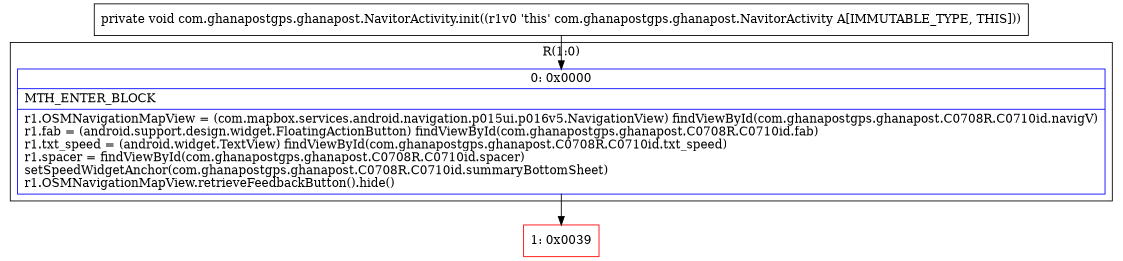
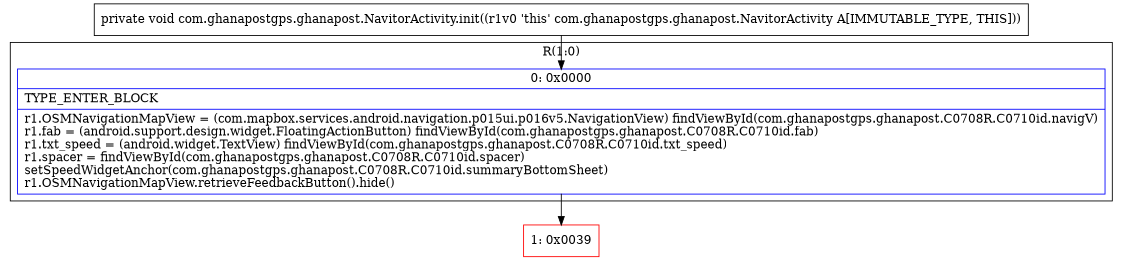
  digraph {
    node [shape=record]
-   n1 [color=blue label="{0\:\ 0x0000|MTH_ENTER_BLOCK\l|r1.OSMNavigationMapView = (com.mapbox.services.android.navigation.p015ui.p016v5.NavigationView) findViewById(com.ghanapostgps.ghanapost.C0708R.C0710id.navigV)\lr1.fab = (android.support.design.widget.FloatingActionButton) findViewById(com.ghanapostgps.ghanapost.C0708R.C0710id.fab)\lr1.txt_speed = (android.widget.TextView) findViewById(com.ghanapostgps.ghanapost.C0708R.C0710id.txt_speed)\lr1.spacer = findViewById(com.ghanapostgps.ghanapost.C0708R.C0710id.spacer)\lsetSpeedWidgetAnchor(com.ghanapostgps.ghanapost.C0708R.C0710id.summaryBottomSheet)\lr1.OSMNavigationMapView.retrieveFeedbackButton().hide()\l}"]
+   n1 [color=blue label="{0\:\ 0x0000|TYPE_ENTER_BLOCK\l|r1.OSMNavigationMapView = (com.mapbox.services.android.navigation.p015ui.p016v5.NavigationView) findViewById(com.ghanapostgps.ghanapost.C0708R.C0710id.navigV)\lr1.fab = (android.support.design.widget.FloatingActionButton) findViewById(com.ghanapostgps.ghanapost.C0708R.C0710id.fab)\lr1.txt_speed = (android.widget.TextView) findViewById(com.ghanapostgps.ghanapost.C0708R.C0710id.txt_speed)\lr1.spacer = findViewById(com.ghanapostgps.ghanapost.C0708R.C0710id.spacer)\lsetSpeedWidgetAnchor(com.ghanapostgps.ghanapost.C0708R.C0710id.summaryBottomSheet)\lr1.OSMNavigationMapView.retrieveFeedbackButton().hide()\l}"]
    n2 [color=red label="{1\:\ 0x0039}"]
    n3 [label="{private void com.ghanapostgps.ghanapost.NavitorActivity.init((r1v0 'this' com.ghanapostgps.ghanapost.NavitorActivity A[IMMUTABLE_TYPE, THIS])) }"]
    subgraph cluster_1 {
      label="R(1:0)"
      n1
    }
    n1 -> n2
    n3 -> n1
  }
